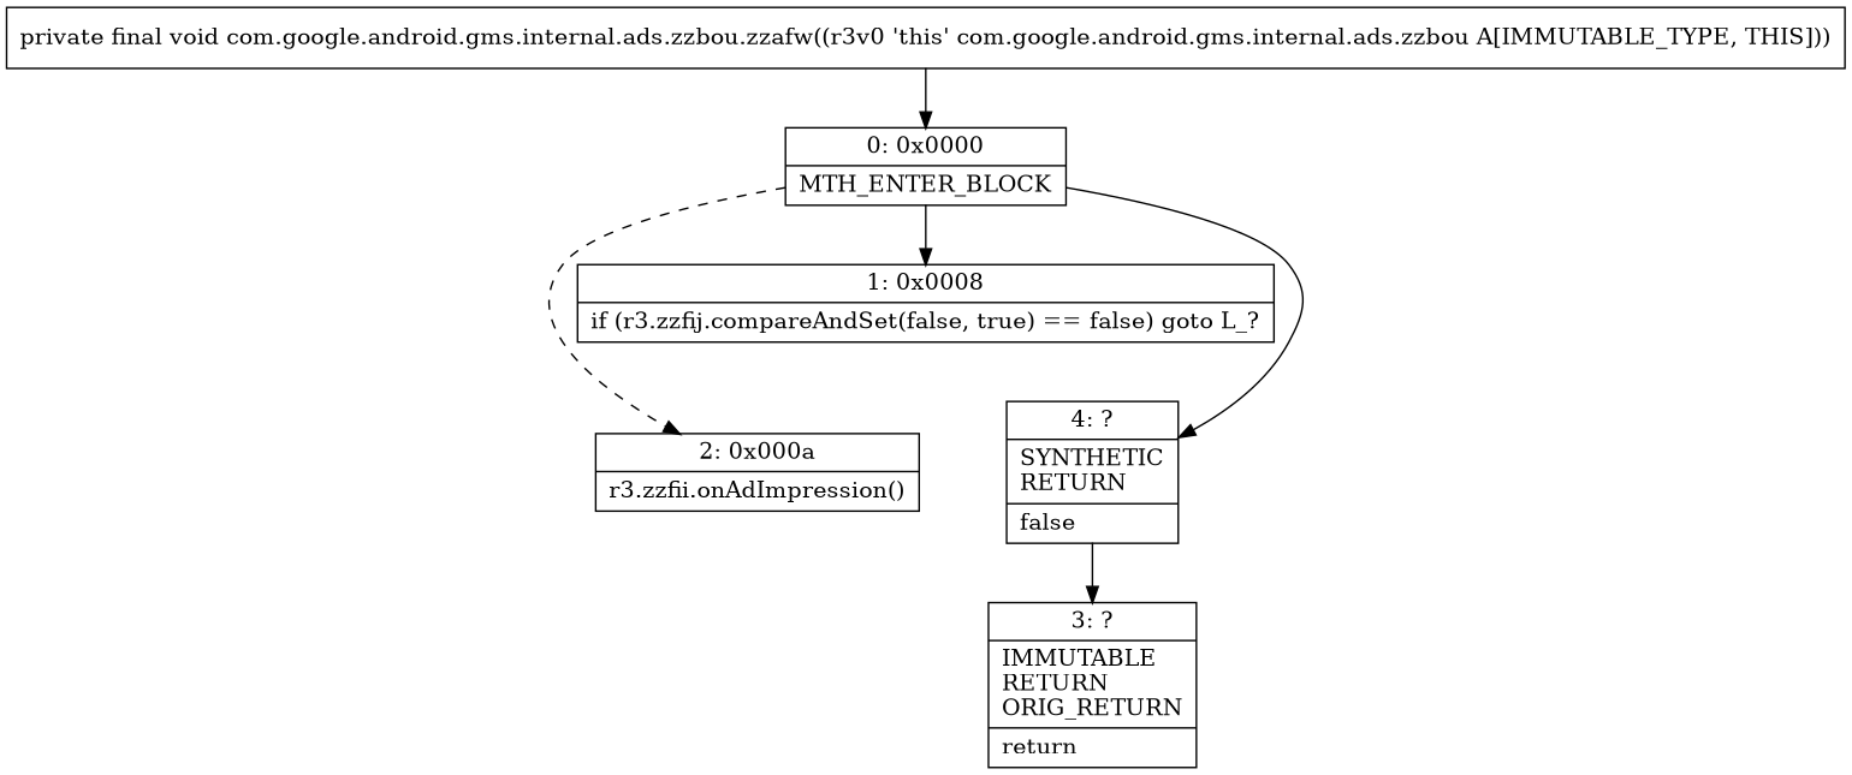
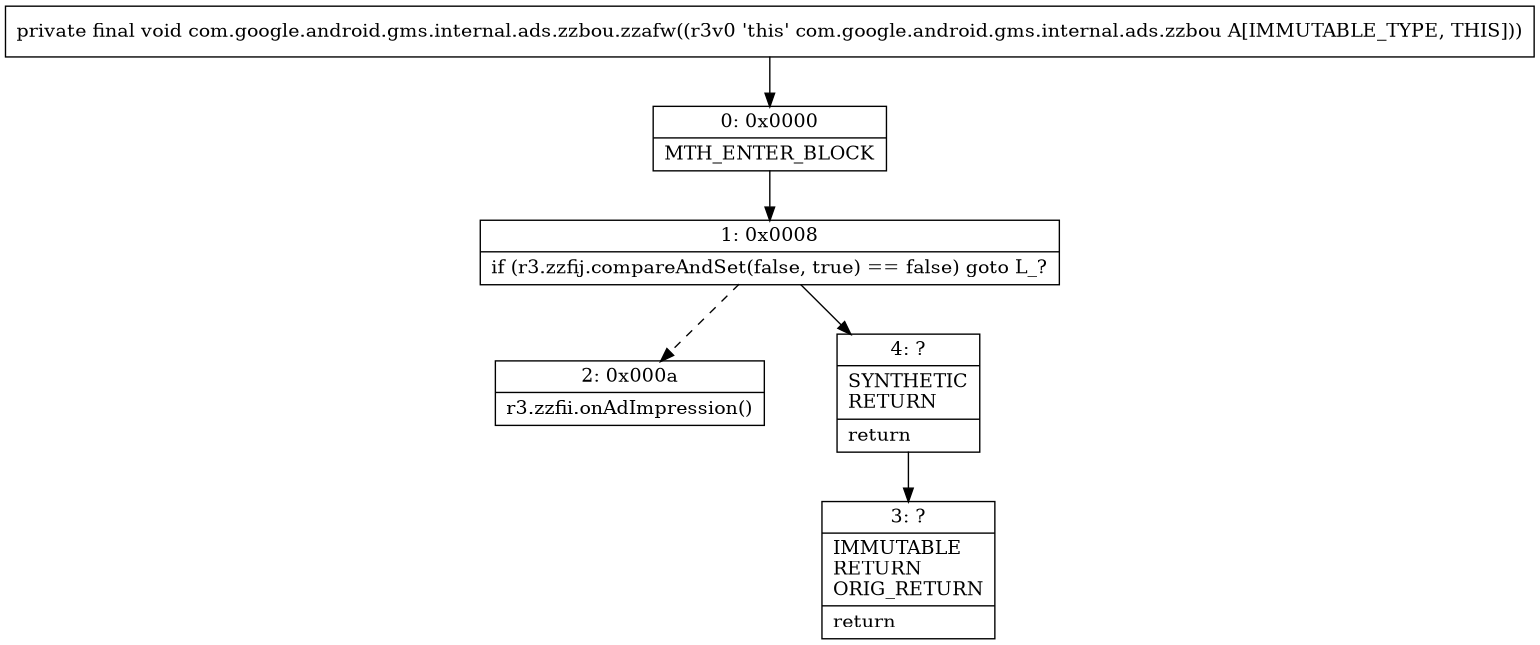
  digraph {
    node [shape=record]
    n1 [label="{0\:\ 0x0000|MTH_ENTER_BLOCK\l}"]
    n2 [label="{1\:\ 0x0008|if (r3.zzfij.compareAndSet(false, true) == false) goto L_?\l}"]
    n3 [label="{2\:\ 0x000a|r3.zzfii.onAdImpression()\l}"]
-   n4 [label="{4\:\ ?|SYNTHETIC\lRETURN\l|false\l}"]
+   n4 [label="{4\:\ ?|SYNTHETIC\lRETURN\l|return\l}"]
    n5 [label="{3\:\ ?|IMMUTABLE\lRETURN\lORIG_RETURN\l|return\l}"]
    n6 [label="{private final void com.google.android.gms.internal.ads.zzbou.zzafw((r3v0 'this' com.google.android.gms.internal.ads.zzbou A[IMMUTABLE_TYPE, THIS])) }"]
    n1 -> n2
-   n1 -> n3 [style=dashed]
-   n1 -> n4
+   n2 -> n3 [style=dashed]
+   n2 -> n4
    n4 -> n5
    n6 -> n1
  }
